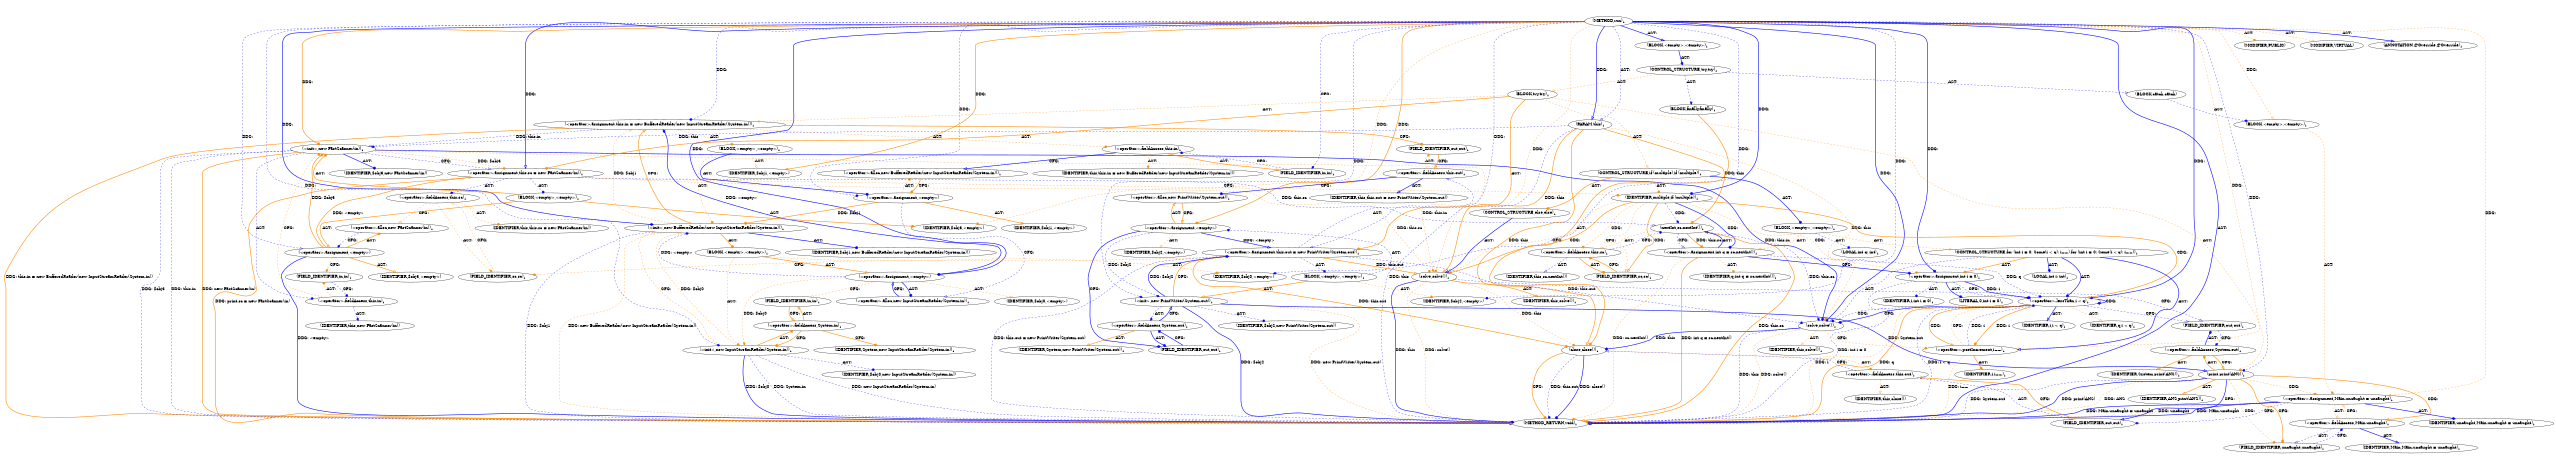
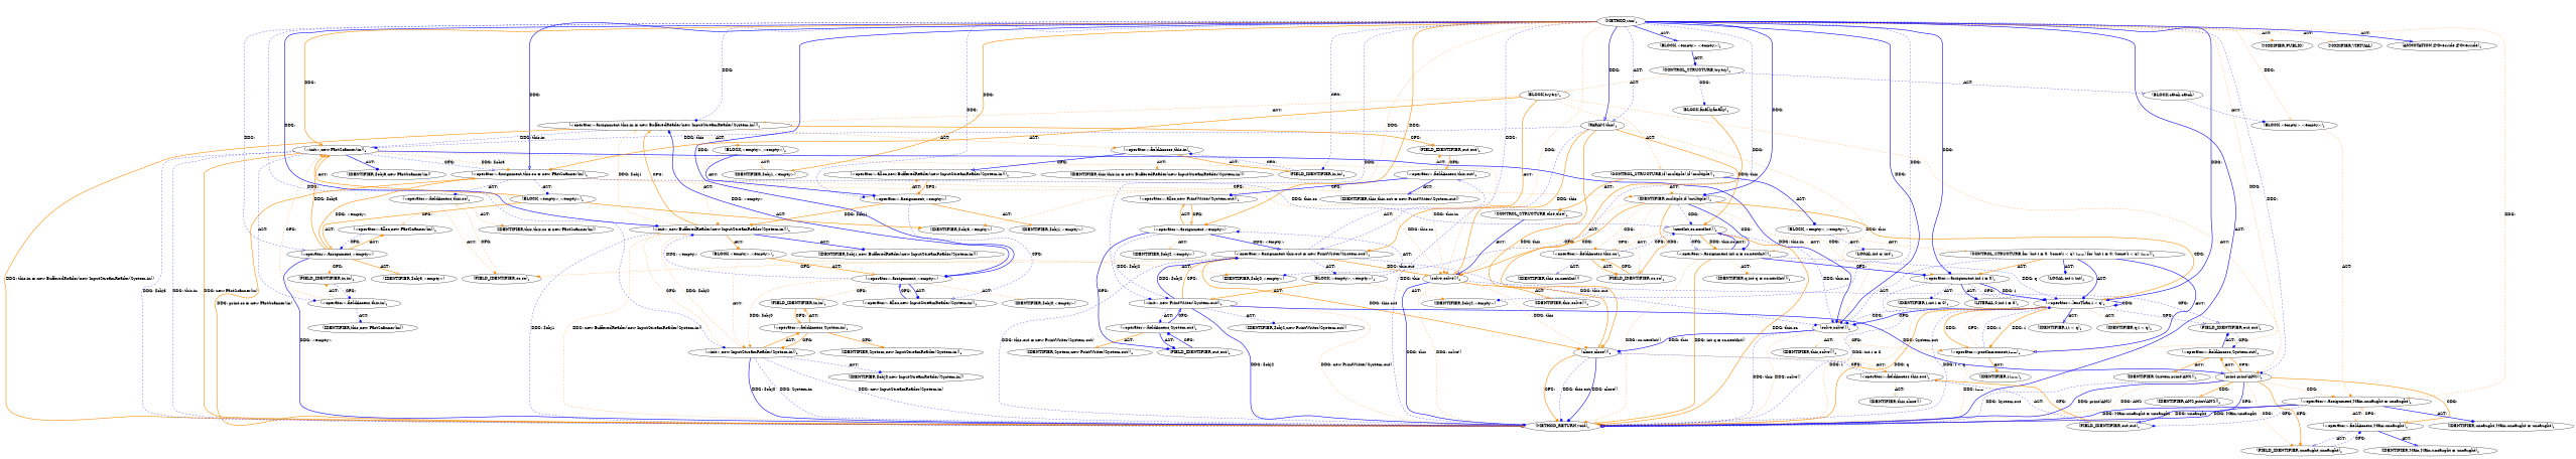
  digraph {
    edge [arrowhead=onormal color=darkorange style=dashed]
    n1 [label=<(METHOD,run)<SUB>1</SUB>>]
    n2 [label=<(PARAM,this)<SUB>1</SUB>>]
    n3 [label=<(BLOCK,&lt;empty&gt;,&lt;empty&gt;)<SUB>1</SUB>>]
    n4 [label=<(&lt;operator&gt;.assignment,this.in = new BufferedReader(new InputStreamReader(System.in)))<SUB>1</SUB>>]
    n5 [label=<(FIELD_IDENTIFIER,in,in)<SUB>1</SUB>>]
    n6 [label=<(&lt;operator&gt;.assignment,&lt;empty&gt;)>]
    n7 [label=<(&lt;init&gt;,new BufferedReader(new InputStreamReader(System.in)))<SUB>1</SUB>>]
    n8 [label=<(&lt;operator&gt;.assignment,&lt;empty&gt;)>]
    n9 [label=<(&lt;init&gt;,new InputStreamReader(System.in))<SUB>1</SUB>>]
    n10 [label=<(IDENTIFIER,$obj0,&lt;empty&gt;)>]
    n11 [label=<(IDENTIFIER,$obj1,&lt;empty&gt;)>]
    n12 [label=<(&lt;operator&gt;.assignment,this.out = new PrintWriter(System.out))<SUB>1</SUB>>]
    n13 [label=<(&lt;operator&gt;.assignment,&lt;empty&gt;)>]
    n14 [label=<(&lt;init&gt;,new PrintWriter(System.out))<SUB>1</SUB>>]
    n15 [label=<(IDENTIFIER,$obj2,&lt;empty&gt;)>]
    n16 [label=<(&lt;operator&gt;.assignment,this.sc = new FastScanner(in))<SUB>1</SUB>>]
    n17 [label=<(&lt;operator&gt;.assignment,&lt;empty&gt;)>]
    n18 [label=<(&lt;init&gt;,new FastScanner(in))<SUB>1</SUB>>]
    n19 [label=<(IDENTIFIER,$obj3,&lt;empty&gt;)>]
    n20 [label=<(IDENTIFIER,multiple,if (multiple))<SUB>1</SUB>>]
    n21 [label=<(&lt;operator&gt;.assignment,int i = 0)<SUB>1</SUB>>]
    n22 [label=<(&lt;operator&gt;.lessThan,i &lt; q)<SUB>1</SUB>>]
    n23 [label=<(&lt;operator&gt;.postIncrement,i++)<SUB>1</SUB>>]
    n24 [label=<(solve,solve())<SUB>1</SUB>>]
    n25 [label=<(solve,solve())<SUB>1</SUB>>]
    n26 [label=<(print,print(ANS))<SUB>1</SUB>>]
    n27 [label=<(BLOCK,&lt;empty&gt;,&lt;empty&gt;)<SUB>1</SUB>>]
    n28 [label=<(&lt;operator&gt;.assignment,Main.uncaught = uncaught)<SUB>1</SUB>>]
    n29 [label=<(MODIFIER,PUBLIC)>]
    n30 [label=<(MODIFIER,VIRTUAL)>]
    n31 [label=<(ANNOTATION,@Override,@Override)<SUB>1</SUB>>]
    n32 [label=<(METHOD_RETURN,void)<SUB>1</SUB>>]
    n33 [label=<(nextInt,sc.nextInt())<SUB>1</SUB>>]
    n34 [label=<(close,close())<SUB>1</SUB>>]
    n35 [label=<(CONTROL_STRUCTURE,try,try)<SUB>1</SUB>>]
    n36 [label=<(&lt;operator&gt;.fieldAccess,this.in)<SUB>1</SUB>>]
    n37 [label=<(BLOCK,&lt;empty&gt;,&lt;empty&gt;)<SUB>1</SUB>>]
    n38 [label=<(FIELD_IDENTIFIER,out,out)<SUB>1</SUB>>]
    n39 [label=<(&lt;operator&gt;.alloc,new BufferedReader(new InputStreamReader(System.in)))<SUB>1</SUB>>]
    n40 [label=<(IDENTIFIER,$obj1,&lt;empty&gt;)>]
    n41 [label=<(&lt;operator&gt;.alloc,new InputStreamReader(System.in))<SUB>1</SUB>>]
    n42 [label=<(IDENTIFIER,$obj1,new BufferedReader(new InputStreamReader(System.in)))>]
    n43 [label=<(BLOCK,&lt;empty&gt;,&lt;empty&gt;)<SUB>1</SUB>>]
    n44 [label=<(IDENTIFIER,$obj0,&lt;empty&gt;)>]
    n45 [label=<(FIELD_IDENTIFIER,in,in)<SUB>1</SUB>>]
    n46 [label=<(IDENTIFIER,$obj0,new InputStreamReader(System.in))>]
    n47 [label=<(&lt;operator&gt;.fieldAccess,System.in)<SUB>1</SUB>>]
    n48 [label=<(&lt;operator&gt;.fieldAccess,this.out)<SUB>1</SUB>>]
    n49 [label=<(BLOCK,&lt;empty&gt;,&lt;empty&gt;)<SUB>1</SUB>>]
    n50 [label=<(FIELD_IDENTIFIER,sc,sc)<SUB>1</SUB>>]
    n51 [label=<(&lt;operator&gt;.alloc,new PrintWriter(System.out))<SUB>1</SUB>>]
    n52 [label=<(IDENTIFIER,$obj2,&lt;empty&gt;)>]
    n53 [label=<(FIELD_IDENTIFIER,out,out)<SUB>1</SUB>>]
    n54 [label=<(IDENTIFIER,$obj2,new PrintWriter(System.out))>]
    n55 [label=<(&lt;operator&gt;.fieldAccess,System.out)<SUB>1</SUB>>]
    n56 [label=<(&lt;operator&gt;.fieldAccess,this.sc)<SUB>1</SUB>>]
    n57 [label=<(BLOCK,&lt;empty&gt;,&lt;empty&gt;)<SUB>1</SUB>>]
    n58 [label=<(&lt;operator&gt;.alloc,new FastScanner(in))<SUB>1</SUB>>]
    n59 [label=<(IDENTIFIER,$obj3,&lt;empty&gt;)>]
    n60 [label=<(FIELD_IDENTIFIER,in,in)<SUB>1</SUB>>]
    n61 [label=<(IDENTIFIER,$obj3,new FastScanner(in))>]
    n62 [label=<(&lt;operator&gt;.fieldAccess,this.in)<SUB>1</SUB>>]
    n63 [label=<(&lt;operator&gt;.assignment,int q = sc.nextInt())<SUB>1</SUB>>]
    n64 [label=<(&lt;operator&gt;.fieldAccess,this.sc)<SUB>1</SUB>>]
    n65 [label=<(FIELD_IDENTIFIER,sc,sc)<SUB>1</SUB>>]
    n66 [label=<(IDENTIFIER,i,int i = 0)<SUB>1</SUB>>]
    n67 [label=<(LITERAL,0,int i = 0)<SUB>1</SUB>>]
    n68 [label=<(IDENTIFIER,i,i &lt; q)<SUB>1</SUB>>]
    n69 [label=<(IDENTIFIER,q,i &lt; q)<SUB>1</SUB>>]
    n70 [label=<(FIELD_IDENTIFIER,out,out)<SUB>1</SUB>>]
    n71 [label=<(IDENTIFIER,i,i++)<SUB>1</SUB>>]
    n72 [label=<(IDENTIFIER,this,solve())<SUB>1</SUB>>]
    n73 [label=<(IDENTIFIER,this,solve())<SUB>1</SUB>>]
    n74 [label=<(&lt;operator&gt;.fieldAccess,System.out)<SUB>1</SUB>>]
    n75 [label=<(IDENTIFIER,ANS,print(ANS))<SUB>1</SUB>>]
    n76 [label=<(&lt;operator&gt;.fieldAccess,Main.uncaught)<SUB>1</SUB>>]
    n77 [label=<(FIELD_IDENTIFIER,uncaught,uncaught)<SUB>1</SUB>>]
    n78 [label=<(FIELD_IDENTIFIER,out,out)<SUB>1</SUB>>]
    n79 [label=<(IDENTIFIER,uncaught,Main.uncaught = uncaught)<SUB>1</SUB>>]
    n80 [label=<(&lt;operator&gt;.fieldAccess,this.out)<SUB>1</SUB>>]
    n81 [label=<(BLOCK,try,try)<SUB>1</SUB>>]
    n82 [label=<(BLOCK,catch,catch)>]
    n83 [label=<(BLOCK,finally,finally)<SUB>1</SUB>>]
    n84 [label=<(CONTROL_STRUCTURE,if (multiple),if (multiple))<SUB>1</SUB>>]
    n85 [label=<(BLOCK,&lt;empty&gt;,&lt;empty&gt;)<SUB>1</SUB>>]
    n86 [label=<(CONTROL_STRUCTURE,else,else)<SUB>1</SUB>>]
    n87 [label=<(IDENTIFIER,this,this.in = new BufferedReader(new InputStreamReader(System.in)))>]
    n88 [label=<(IDENTIFIER,System,new InputStreamReader(System.in))<SUB>1</SUB>>]
    n89 [label=<(IDENTIFIER,this,this.out = new PrintWriter(System.out))>]
    n90 [label=<(IDENTIFIER,System,new PrintWriter(System.out))<SUB>1</SUB>>]
    n91 [label=<(IDENTIFIER,this,this.sc = new FastScanner(in))>]
    n92 [label=<(IDENTIFIER,this,new FastScanner(in))>]
    n93 [label=<(LOCAL,int q: int)<SUB>1</SUB>>]
    n94 [label=<(CONTROL_STRUCTURE,for (int i = 0; Some(i &lt; q); i++),for (int i = 0; Some(i &lt; q); i++))<SUB>1</SUB>>]
    n95 [label=<(IDENTIFIER,q,int q = sc.nextInt())<SUB>1</SUB>>]
    n96 [label=<(IDENTIFIER,this,sc.nextInt())>]
    n97 [label=<(LOCAL,int i: int)<SUB>1</SUB>>]
    n98 [label=<(IDENTIFIER,System,print(ANS))<SUB>1</SUB>>]
    n99 [label=<(IDENTIFIER,Main,Main.uncaught = uncaught)<SUB>1</SUB>>]
    n100 [label=<(IDENTIFIER,this,close())>]
    n1 -> n2 [color=blue label="AST: "]
    n1 -> n2 [color=blue label="DDG: " style=bold]
    n1 -> n3 [color=blue label="AST: " style=bold]
    n1 -> n4 [arrowhead=dot color=blue label="DDG: "]
    n1 -> n5 [arrowhead=diamond color=blue label="CFG: "]
    n1 -> n6 [arrowhead=dot color=blue label="DDG: "]
    n1 -> n7 [arrowhead=diamond color=blue label="DDG: " style=bold]
    n1 -> n8 [arrowhead=dot color=blue label="DDG: " style=bold]
    n1 -> n9 [arrowhead=diamond color=blue label="DDG: "]
    n1 -> n10 [arrowhead=diamond color=blue label="DDG: "]
    n1 -> n11 [label="DDG: " style=bold]
    n1 -> n12 [color=blue label="DDG: "]
    n1 -> n13 [arrowhead=diamond label="DDG: " style=bold]
    n1 -> n14 [arrowhead=diamond color=blue label="DDG: "]
    n1 -> n15 [arrowhead=dot color=blue label="DDG: "]
    n1 -> n16 [color=blue label="DDG: " style=bold]
    n1 -> n17 [color=blue label="DDG: "]
    n1 -> n18 [arrowhead=dot label="DDG: " style=bold]
    n1 -> n19 [arrowhead=dot label="DDG: "]
    n1 -> n20 [arrowhead=dot color=blue label="DDG: " style=bold]
    n1 -> n21 [arrowhead=diamond color=blue label="DDG: " style=bold]
    n1 -> n22 [arrowhead=diamond color=blue label="DDG: " style=bold]
    n1 -> n23 [label="DDG: "]
    n1 -> n24 [arrowhead=dot color=blue label="DDG: " style=bold]
    n1 -> n25 [arrowhead=dot label="DDG: "]
    n1 -> n26 [arrowhead=dot color=blue label="DDG: "]
    n1 -> n27 [label="DDG: "]
    n1 -> n28 [label="DDG: "]
    n1 -> n29 [arrowhead=diamond label="AST: "]
    n1 -> n30 [label="AST: "]
    n1 -> n31 [color=blue label="AST: " style=bold]
    n1 -> n32 [arrowhead=diamond color=blue label="AST: " style=bold]
    n2 -> n18 [arrowhead=diamond color=blue label="DDG: this"]
    n2 -> n24 [arrowhead=diamond label="DDG: this"]
    n2 -> n25 [label="DDG: this" style=bold]
    n2 -> n32 [color=blue label="DDG: this"]
    n2 -> n33 [arrowhead=diamond label="DDG: this" style=bold]
    n2 -> n34 [label="DDG: this" style=bold]
    n3 -> n35 [arrowhead=diamond color=blue label="AST: " style=bold]
    n4 -> n18 [color=blue label="DDG: this.in"]
    n4 -> n32 [arrowhead=dot label="DDG: this.in = new BufferedReader(new InputStreamReader(System.in))" style=bold]
    n4 -> n36 [arrowhead=dot label="AST: "]
    n4 -> n37 [arrowhead=dot label="AST: "]
    n4 -> n38 [arrowhead=dot label="CFG: " style=bold]
    n5 -> n36 [arrowhead=dot color=blue label="CFG: "]
    n6 -> n7 [arrowhead=dot label="DDG: $obj1" style=bold]
    n6 -> n39 [arrowhead=dot label="AST: "]
    n6 -> n40 [label="AST: " style=bold]
    n6 -> n41 [color=blue label="CFG: "]
    n7 -> n4 [label="CFG: " style=bold]
    n7 -> n4 [label="DDG: $obj1"]
    n7 -> n32 [arrowhead=diamond color=blue label="DDG: $obj1"]
    n7 -> n32 [arrowhead=diamond label="DDG: new BufferedReader(new InputStreamReader(System.in))"]
    n7 -> n42 [arrowhead=dot color=blue label="AST: " style=bold]
    n7 -> n43 [arrowhead=dot label="AST: " style=bold]
    n8 -> n4 [arrowhead=diamond color=blue label="DDG: &lt;empty&gt;" style=bold]
    n8 -> n7 [arrowhead=diamond color=blue label="DDG: &lt;empty&gt;"]
    n8 -> n9 [arrowhead=diamond label="DDG: $obj0"]
    n8 -> n41 [arrowhead=dot color=blue label="AST: " style=bold]
    n8 -> n44 [label="AST: "]
    n8 -> n45 [label="CFG: "]
    n9 -> n7 [label="CFG: "]
    n9 -> n7 [label="DDG: $obj0"]
    n9 -> n32 [color=blue label="DDG: $obj0" style=bold]
    n9 -> n32 [arrowhead=dot color=blue label="DDG: System.in"]
    n9 -> n32 [color=blue label="DDG: new InputStreamReader(System.in)"]
    n9 -> n46 [arrowhead=dot color=blue label="AST: "]
    n9 -> n47 [arrowhead=dot label="AST: " style=bold]
    n12 -> n24 [arrowhead=dot color=blue label="DDG: this.out"]
    n12 -> n25 [label="DDG: this.out" style=bold]
    n12 -> n32 [arrowhead=diamond color=blue label="DDG: this.out = new PrintWriter(System.out)"]
    n12 -> n34 [arrowhead=diamond label="DDG: this.out" style=bold]
    n12 -> n48 [color=blue label="AST: "]
    n12 -> n49 [arrowhead=diamond color=blue label="AST: "]
    n12 -> n50 [arrowhead=diamond label="CFG: "]
    n13 -> n12 [color=blue label="DDG: &lt;empty&gt;" style=bold]
    n13 -> n14 [arrowhead=diamond color=blue label="DDG: $obj2"]
    n13 -> n51 [label="AST: " style=bold]
    n13 -> n52 [label="AST: "]
    n13 -> n53 [arrowhead=diamond color=blue label="CFG: " style=bold]
    n14 -> n12 [arrowhead=diamond label="CFG: " style=bold]
    n14 -> n12 [arrowhead=diamond color=blue label="DDG: $obj2" style=bold]
    n14 -> n26 [color=blue label="DDG: System.out" style=bold]
    n14 -> n32 [arrowhead=dot color=blue label="DDG: $obj2" style=bold]
    n14 -> n32 [label="DDG: new PrintWriter(System.out)"]
    n14 -> n54 [arrowhead=dot color=blue label="AST: "]
    n14 -> n55 [arrowhead=diamond color=blue label="AST: "]
    n16 -> n20 [arrowhead=dot label="CFG: "]
    n16 -> n25 [arrowhead=dot label="DDG: this.sc"]
    n16 -> n32 [arrowhead=dot label="DDG: print.sc = new FastScanner(in)" style=bold]
    n16 -> n33 [color=blue label="DDG: this.sc"]
    n16 -> n56 [arrowhead=diamond color=blue label="AST: "]
    n16 -> n57 [arrowhead=dot color=blue label="AST: "]
    n17 -> n16 [label="DDG: &lt;empty&gt;" style=bold]
    n17 -> n18 [arrowhead=diamond label="DDG: $obj3" style=bold]
    n17 -> n32 [arrowhead=diamond color=blue label="DDG: &lt;empty&gt;" style=bold]
    n17 -> n58 [arrowhead=diamond label="AST: " style=bold]
    n17 -> n59 [label="AST: " style=bold]
    n17 -> n60 [arrowhead=diamond label="CFG: "]
    n18 -> n16 [color=blue label="CFG: "]
    n18 -> n16 [arrowhead=dot label="DDG: $obj3"]
    n18 -> n24 [arrowhead=diamond color=blue label="DDG: this.in" style=bold]
    n18 -> n25 [arrowhead=diamond label="DDG: this.in"]
    n18 -> n32 [arrowhead=diamond color=blue label="DDG: $obj3"]
    n18 -> n32 [color=blue label="DDG: this.in"]
    n18 -> n32 [arrowhead=dot label="DDG: new FastScanner(in)" style=bold]
    n18 -> n61 [arrowhead=dot color=blue label="AST: " style=bold]
    n18 -> n62 [arrowhead=dot color=blue label="AST: "]
    n20 -> n21 [arrowhead=diamond label="CDG: "]
    n20 -> n22 [label="CDG: " style=bold]
    n20 -> n25 [arrowhead=dot label="CFG: "]
    n20 -> n25 [arrowhead=diamond label="CDG: " style=bold]
    n20 -> n33 [arrowhead=diamond color=blue label="CDG: "]
    n20 -> n63 [arrowhead=dot color=blue label="CDG: " style=bold]
    n20 -> n64 [arrowhead=dot label="CDG: "]
    n20 -> n65 [label="CFG: "]
    n20 -> n65 [label="CDG: " style=bold]
    n21 -> n22 [arrowhead=diamond color=blue label="CFG: "]
    n21 -> n22 [arrowhead=dot color=blue label="DDG: i" style=bold]
    n21 -> n32 [arrowhead=dot color=blue label="DDG: int i = 0"]
    n21 -> n66 [arrowhead=dot color=blue label="AST: "]
    n21 -> n67 [arrowhead=diamond color=blue label="AST: " style=bold]
    n22 -> n22 [arrowhead=diamond color=blue label="CDG: " style=bold]
    n22 -> n23 [arrowhead=diamond label="DDG: i" style=bold]
    n22 -> n23 [label="CDG: " style=bold]
    n22 -> n24 [arrowhead=diamond color=blue label="CFG: " style=bold]
    n22 -> n24 [arrowhead=dot color=blue label="CDG: "]
    n22 -> n32 [label="DDG: i"]
    n22 -> n32 [arrowhead=diamond label="DDG: q" style=bold]
    n22 -> n32 [color=blue label="DDG: i &lt; q"]
    n22 -> n68 [color=blue label="AST: " style=bold]
    n22 -> n69 [label="AST: "]
    n22 -> n70 [color=blue label="CFG: "]
    n23 -> n22 [label="CFG: "]
    n23 -> n22 [arrowhead=dot color=blue label="DDG: i"]
    n23 -> n32 [arrowhead=diamond label="DDG: i++"]
    n23 -> n71 [arrowhead=diamond label="AST: " style=bold]
    n24 -> n23 [arrowhead=dot label="CFG: "]
    n24 -> n32 [arrowhead=dot color=blue label="DDG: this"]
    n24 -> n32 [arrowhead=dot label="DDG: solve()"]
    n24 -> n34 [arrowhead=dot color=blue label="DDG: this" style=bold]
    n24 -> n72 [label="AST: "]
    n25 -> n32 [arrowhead=diamond color=blue label="DDG: this" style=bold]
    n25 -> n32 [label="DDG: solve()"]
    n25 -> n34 [arrowhead=dot label="DDG: this"]
    n25 -> n70 [color=blue label="CFG: "]
    n25 -> n73 [label="AST: " style=bold]
    n26 -> n28 [arrowhead=diamond label="CDG: "]
    n26 -> n32 [arrowhead=dot color=blue label="DDG: System.out"]
    n26 -> n32 [color=blue label="DDG: print(ANS)" style=bold]
    n26 -> n32 [arrowhead=dot label="DDG: ANS"]
    n26 -> n74 [arrowhead=diamond label="AST: " style=bold]
-   n26 -> n75 [label="AST: " style=bold]
+   n26 -> n75 [label="CDG: " style=bold]
    n26 -> n76 [label="CDG: " style=bold]
    n26 -> n77 [arrowhead=diamond label="CFG: " style=bold]
    n26 -> n77 [arrowhead=dot label="CDG: "]
    n26 -> n78 [color=blue label="CFG: " style=bold]
    n27 -> n28 [arrowhead=diamond label="AST: "]
    n28 -> n32 [arrowhead=dot color=blue label="DDG: Main.uncaught" style=bold]
    n28 -> n32 [color=blue label="DDG: Main.uncaught = uncaught" style=bold]
    n28 -> n32 [label="DDG: uncaught"]
    n28 -> n76 [label="AST: "]
    n28 -> n78 [arrowhead=diamond color=blue label="CFG: "]
    n28 -> n79 [arrowhead=diamond color=blue label="AST: " style=bold]
    n33 -> n24 [arrowhead=diamond color=blue label="DDG: this.sc"]
    n33 -> n32 [arrowhead=dot label="DDG: this.sc" style=bold]
    n33 -> n63 [color=blue label="CFG: "]
    n33 -> n63 [arrowhead=diamond label="DDG: this.sc" style=bold]
    n33 -> n64 [label="AST: "]
    n34 -> n32 [arrowhead=dot label="CFG: " style=bold]
    n34 -> n32 [arrowhead=dot color=blue label="DDG: this.out"]
    n34 -> n32 [arrowhead=dot color=blue label="DDG: close()" style=bold]
    n34 -> n80 [arrowhead=diamond label="AST: "]
    n35 -> n81 [label="AST: "]
    n35 -> n82 [color=blue label="AST: "]
-   n35 -> n83 [arrowhead=diamond color=blue label="AST: "]
+   n35 -> n83 [arrowhead=diamond color=blue label="CDG: "]
    n36 -> n5 [label="AST: " style=bold]
    n36 -> n39 [color=blue label="CFG: " style=bold]
    n36 -> n87 [arrowhead=diamond label="AST: "]
    n37 -> n6 [arrowhead=dot color=blue label="AST: " style=bold]
    n37 -> n7 [arrowhead=dot label="AST: "]
    n37 -> n11 [label="AST: "]
    n38 -> n48 [label="CFG: " style=bold]
    n39 -> n6 [arrowhead=diamond label="CFG: " style=bold]
    n41 -> n8 [color=blue label="CFG: " style=bold]
    n43 -> n8 [label="AST: " style=bold]
    n43 -> n9 [arrowhead=dot label="AST: "]
    n43 -> n10 [arrowhead=diamond label="AST: "]
    n45 -> n47 [label="CFG: " style=bold]
    n47 -> n9 [arrowhead=dot label="CFG: " style=bold]
    n47 -> n45 [label="AST: " style=bold]
    n47 -> n88 [arrowhead=diamond label="CFG: " style=bold]
    n48 -> n38 [arrowhead=diamond label="AST: "]
    n48 -> n51 [arrowhead=dot color=blue label="CFG: " style=bold]
    n48 -> n89 [color=blue label="AST: " style=bold]
    n49 -> n13 [arrowhead=dot color=blue label="AST: "]
    n49 -> n14 [label="AST: " style=bold]
    n49 -> n15 [arrowhead=dot label="AST: "]
    n50 -> n56 [label="CFG: "]
    n51 -> n13 [label="CFG: " style=bold]
    n53 -> n55 [arrowhead=dot color=blue label="CFG: " style=bold]
    n55 -> n14 [color=blue label="CFG: " style=bold]
    n55 -> n53 [arrowhead=diamond color=blue label="AST: " style=bold]
    n55 -> n90 [label="AST: " style=bold]
    n56 -> n50 [arrowhead=diamond label="AST: "]
    n56 -> n58 [label="CFG: "]
    n56 -> n91 [arrowhead=dot label="AST: "]
    n57 -> n17 [label="AST: " style=bold]
    n57 -> n18 [arrowhead=diamond label="AST: " style=bold]
    n57 -> n19 [arrowhead=diamond label="AST: " style=bold]
    n58 -> n17 [arrowhead=diamond color=blue label="CFG: "]
    n60 -> n62 [arrowhead=dot color=blue label="CFG: "]
    n62 -> n18 [arrowhead=dot label="CFG: "]
    n62 -> n60 [arrowhead=dot label="AST: "]
    n62 -> n92 [arrowhead=diamond color=blue label="AST: "]
    n63 -> n21 [arrowhead=diamond color=blue label="CFG: " style=bold]
    n63 -> n22 [arrowhead=diamond color=blue label="DDG: q"]
    n63 -> n32 [arrowhead=diamond label="DDG: sc.nextInt()"]
    n63 -> n32 [label="DDG: int q = sc.nextInt()" style=bold]
    n63 -> n33 [color=blue label="AST: " style=bold]
    n63 -> n95 [arrowhead=dot label="AST: "]
    n64 -> n33 [arrowhead=dot color=blue label="CFG: "]
    n64 -> n65 [arrowhead=dot label="AST: " style=bold]
    n64 -> n96 [color=blue label="AST: "]
    n65 -> n64 [arrowhead=diamond label="CFG: " style=bold]
    n70 -> n74 [arrowhead=diamond color=blue label="CFG: "]
    n74 -> n26 [label="CFG: " style=bold]
    n74 -> n70 [arrowhead=diamond color=blue label="AST: " style=bold]
    n74 -> n98 [label="AST: " style=bold]
    n76 -> n28 [label="CFG: "]
    n76 -> n77 [color=blue label="AST: "]
    n76 -> n99 [color=blue label="AST: " style=bold]
    n77 -> n76 [arrowhead=diamond color=blue label="CFG: "]
    n78 -> n80 [arrowhead=diamond label="CFG: " style=bold]
    n80 -> n34 [color=blue label="CFG: "]
    n80 -> n78 [color=blue label="AST: "]
    n80 -> n100 [label="AST: "]
    n81 -> n4 [label="AST: "]
    n81 -> n12 [arrowhead=diamond label="AST: " style=bold]
    n81 -> n16 [arrowhead=diamond label="AST: " style=bold]
    n81 -> n26 [arrowhead=dot label="AST: "]
    n81 -> n84 [label="AST: "]
    n82 -> n27 [arrowhead=diamond color=blue label="AST: "]
    n83 -> n34 [arrowhead=diamond label="AST: " style=bold]
    n84 -> n20 [arrowhead=dot label="AST: "]
    n84 -> n85 [arrowhead=dot color=blue label="AST: " style=bold]
    n84 -> n86 [arrowhead=diamond label="AST: " style=bold]
    n85 -> n63 [label="AST: "]
    n85 -> n93 [arrowhead=dot color=blue label="AST: "]
    n85 -> n94 [label="AST: "]
    n86 -> n25 [color=blue label="AST: " style=bold]
    n94 -> n21 [arrowhead=diamond label="AST: " style=bold]
    n94 -> n22 [arrowhead=dot color=blue label="AST: " style=bold]
    n94 -> n23 [color=blue label="AST: " style=bold]
    n94 -> n24 [color=blue label="AST: "]
    n94 -> n97 [arrowhead=diamond color=blue label="AST: " style=bold]
  }
